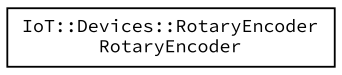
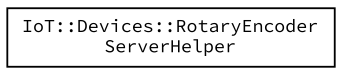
  digraph {
    rankdir=LR
    fontname="Source Code Pro"
-   n1 [color=black fillcolor=white fontname="Source Code Pro" fontsize=10 height=0.2 label="IoT::Devices::RotaryEncoder\lRotaryEncoder" shape=record style=filled width=0.4]
+   n1 [color=black fillcolor=white fontname="Source Code Pro" fontsize=10 height=0.2 label="IoT::Devices::RotaryEncoder\lServerHelper" shape=record style=filled width=0.4]
  }
